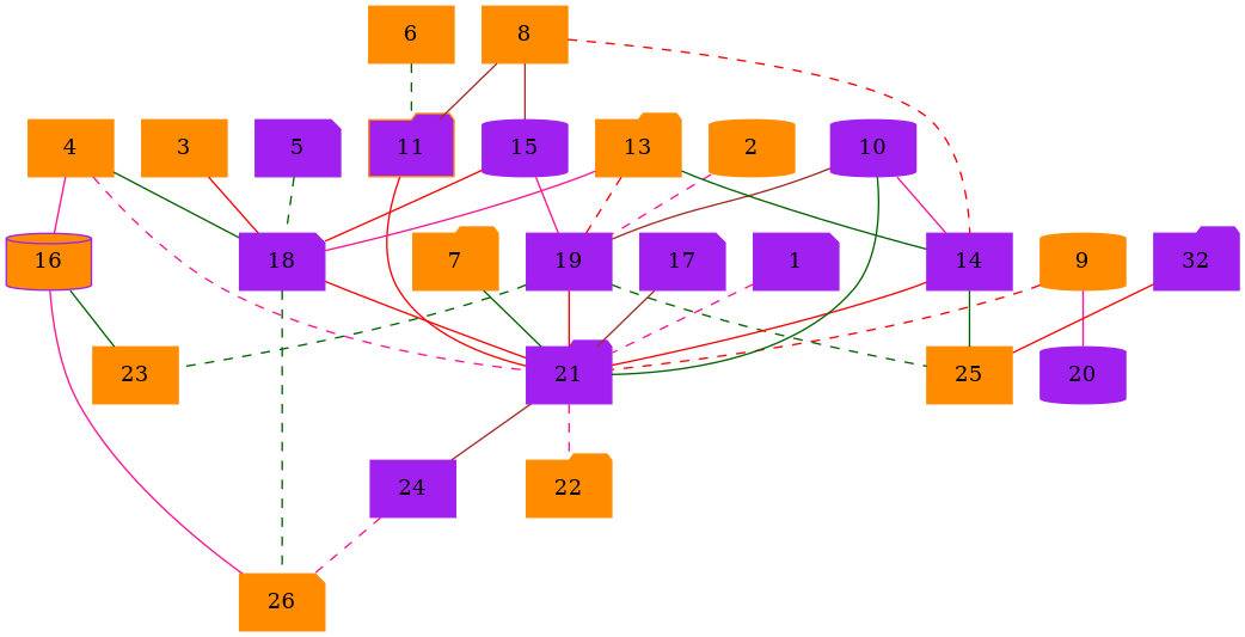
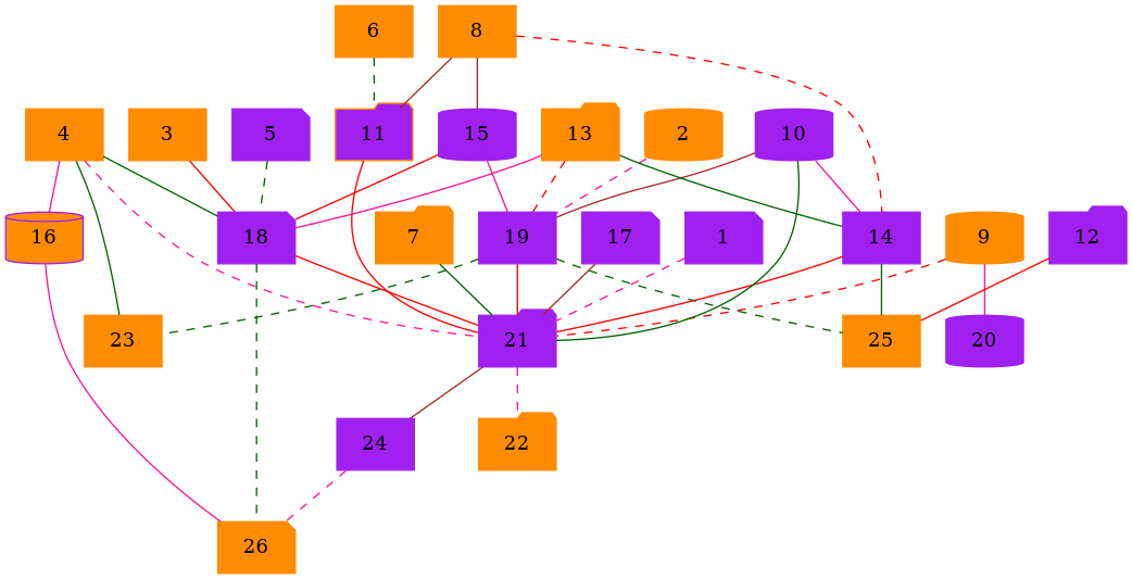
  graph {
    node [color=purple shape=box style=filled]
    edge [color=deeppink style=solid weight=1.0]
    1 [shape=note]
    21 [shape=folder]
    22 [color=darkorange shape=folder]
    24
    2 [color=darkorange shape=cylinder]
    19
    25 [color=darkorange]
    23 [color=darkorange]
    3 [color=darkorange]
    18 [shape=note]
    26 [color=darkorange shape=note]
    4 [color=darkorange]
    16 [fillcolor=darkorange shape=cylinder]
    5 [shape=note]
    6 [color=darkorange]
    11 [color=darkorange fillcolor=purple shape=folder]
    7 [color=darkorange shape=folder]
    8 [color=darkorange]
    14
    15 [shape=cylinder]
    9 [color=darkorange shape=cylinder]
    20 [shape=cylinder]
    10 [shape=cylinder]
-   12 [shape=folder label=32]
+   12 [shape=folder]
    13 [color=darkorange shape=folder]
    17 [shape=note]
    1 -- 21 [style=dashed]
    21 -- 22 [style=dashed]
    21 -- 24 [color=brown]
    24 -- 26 [style=dashed]
    2 -- 19 [style=dashed]
    19 -- 21 [color=red]
    19 -- 25 [color=darkgreen style=dashed]
    19 -- 23 [color=darkgreen style=dashed]
    3 -- 18 [color=red]
    18 -- 21 [color=red weight=2.0]
    18 -- 26 [color=darkgreen style=dashed]
    4 -- 21 [style=dashed]
    4 -- 18 [color=darkgreen]
    4 -- 16
-   16 -- 23 [color=darkgreen]
+   4 -- 23 [color=darkgreen]
    16 -- 26
    5 -- 18 [color=darkgreen style=dashed]
    6 -- 11 [color=darkgreen style=dashed]
    11 -- 21 [color=red]
    7 -- 21 [color=darkgreen]
    8 -- 11 [color=brown]
    8 -- 14 [color=red style=dashed]
    8 -- 15 [color=brown]
    14 -- 21 [color=red weight=2.0]
    14 -- 25 [color=darkgreen]
    15 -- 19
    15 -- 18 [color=red]
    9 -- 21 [color=red style=dashed]
    9 -- 20
    10 -- 21 [color=darkgreen]
    10 -- 19 [color=brown weight=2.0]
    10 -- 14
    12 -- 25 [color=red]
    13 -- 19 [color=red style=dashed]
    13 -- 18
    13 -- 14 [color=darkgreen]
    17 -- 21 [color=brown]
  }
